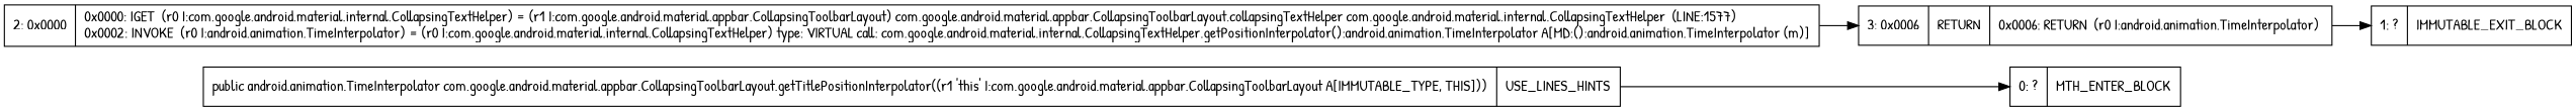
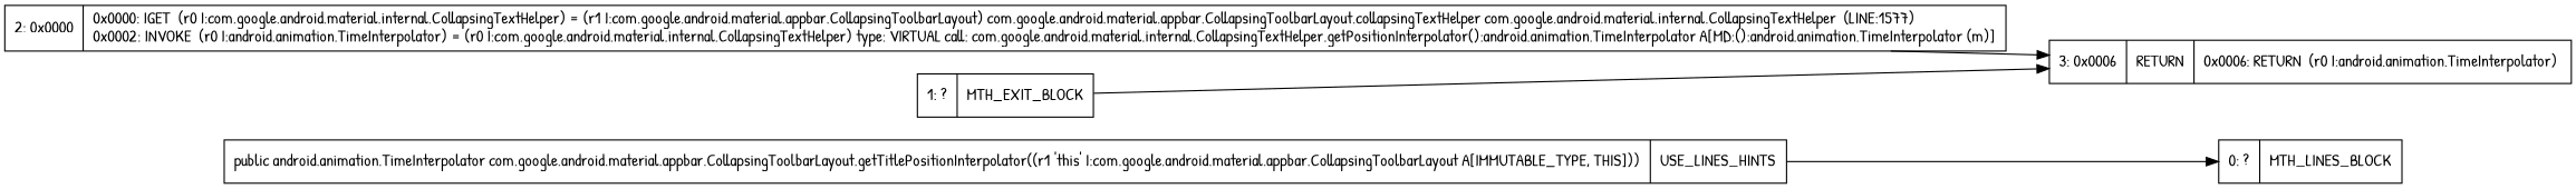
  digraph {
    fontname="Patrick Hand"
    rankdir=LR
    node [fontname="Patrick Hand" shape=record]
    edge [fontname="Patrick Hand"]
-   n1 [label="{0\:\ ?|MTH_ENTER_BLOCK\l}"]
+   n1 [label="{0\:\ ?|MTH_LINES_BLOCK\l}"]
    n2 [label="{2\:\ 0x0000|0x0000: IGET  (r0 I:com.google.android.material.internal.CollapsingTextHelper) = (r1 I:com.google.android.material.appbar.CollapsingToolbarLayout) com.google.android.material.appbar.CollapsingToolbarLayout.collapsingTextHelper com.google.android.material.internal.CollapsingTextHelper  (LINE:1577)\l0x0002: INVOKE  (r0 I:android.animation.TimeInterpolator) = (r0 I:com.google.android.material.internal.CollapsingTextHelper) type: VIRTUAL call: com.google.android.material.internal.CollapsingTextHelper.getPositionInterpolator():android.animation.TimeInterpolator A[MD:():android.animation.TimeInterpolator (m)]\l}"]
    n3 [label="{3\:\ 0x0006|RETURN\l|0x0006: RETURN  (r0 I:android.animation.TimeInterpolator) \l}"]
-   n4 [label="{1\:\ ?|IMMUTABLE_EXIT_BLOCK\l}"]
+   n4 [label="{1\:\ ?|MTH_EXIT_BLOCK\l}"]
    n5 [label="{public android.animation.TimeInterpolator com.google.android.material.appbar.CollapsingToolbarLayout.getTitlePositionInterpolator((r1 'this' I:com.google.android.material.appbar.CollapsingToolbarLayout A[IMMUTABLE_TYPE, THIS]))  | USE_LINES_HINTS\l}"]
    n2 -> n3
-   n3 -> n4
+   n4 -> n3
    n5 -> n1
  }
